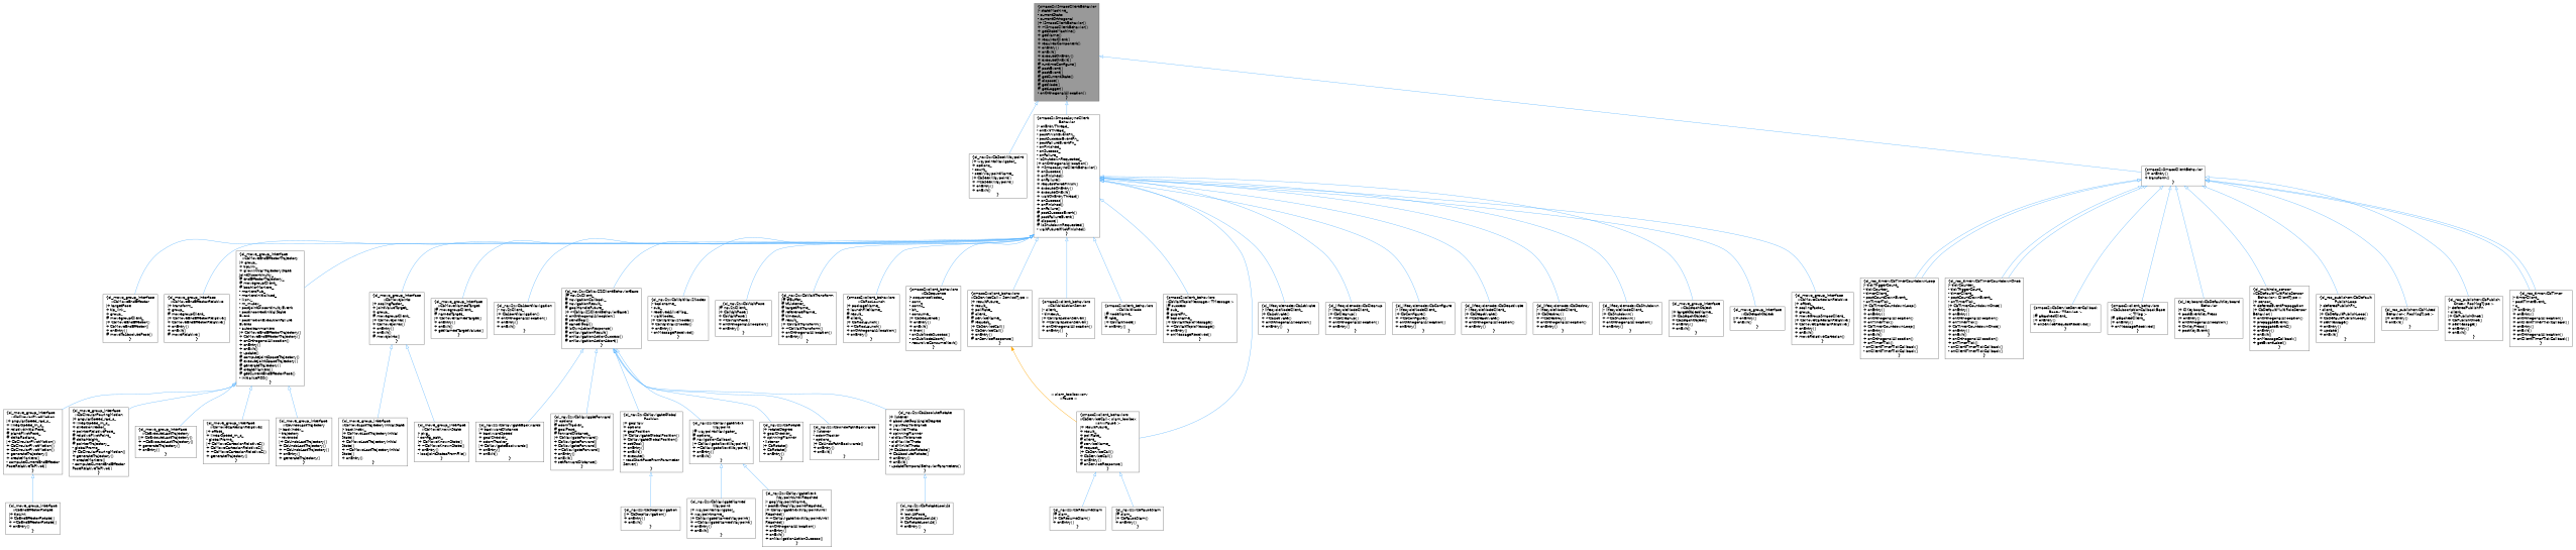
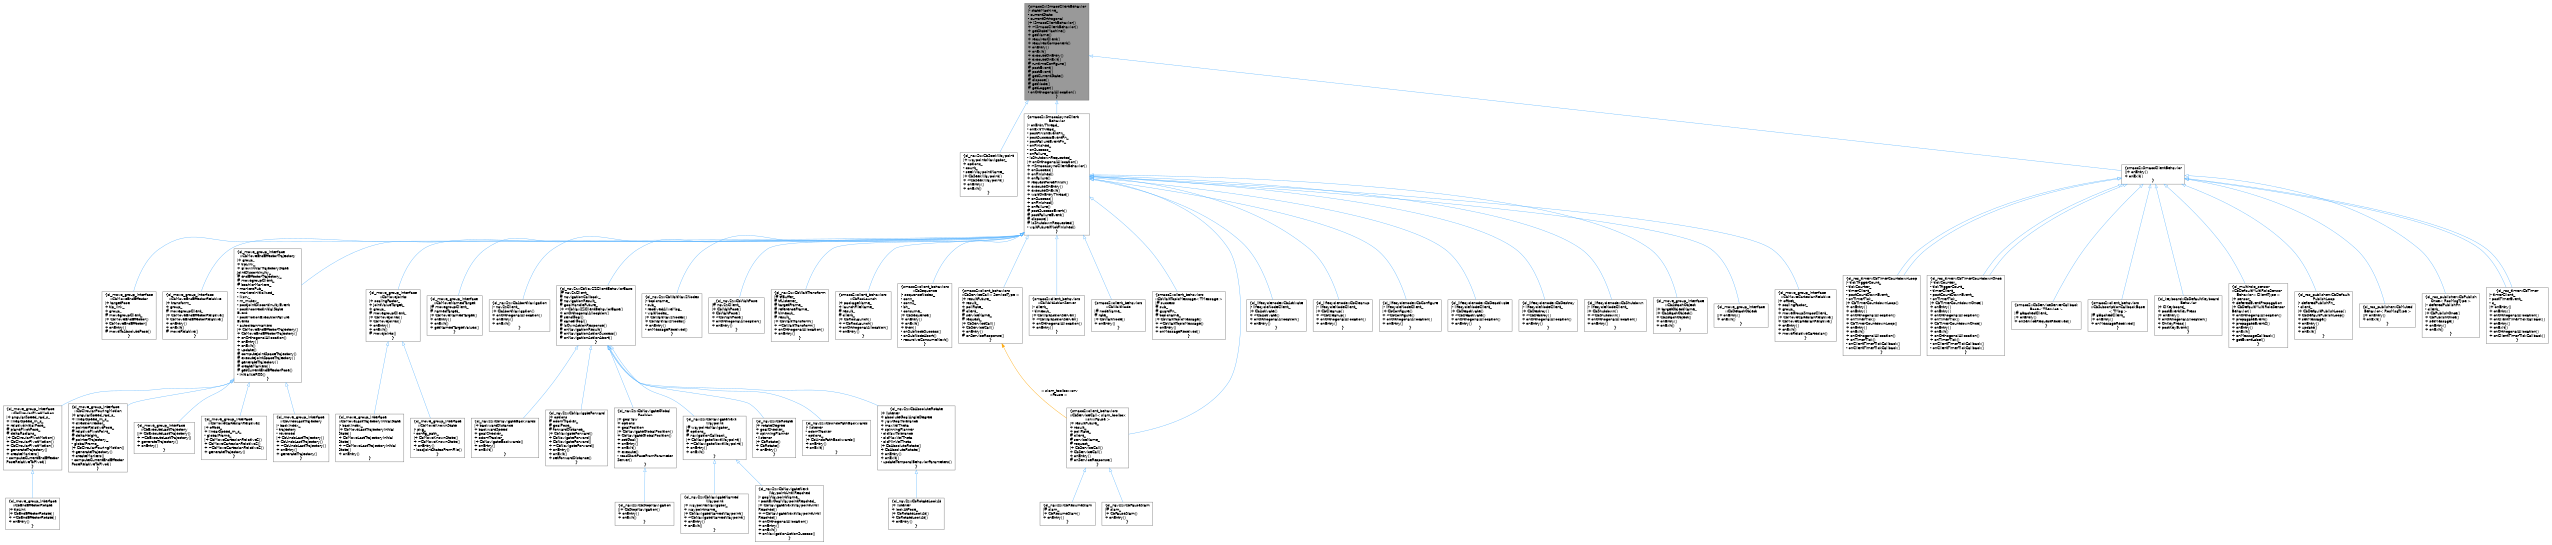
  digraph {
    node [color=gray40 fillcolor=white fontname=Helvetica fontsize=10 shape=box style=filled]
    edge [arrowtail=onormal color=steelblue1 dir=back fontname=Helvetica fontsize=10 labelfontname=Helvetica labelfontsize=10 style=solid]
    n1 [fillcolor=grey60 fontcolor=black height=0.2 label="{smacc2::ISmaccClientBehavior\n|- stateMachine_\l- currentState\l- currentOrthogonal\l|+ ISmaccClientBehavior()\l+ ~ISmaccClientBehavior()\l+ getStateMachine()\l+ getName()\l+ requiresClient()\l+ requiresComponent()\l+ onEntry()\l+ onExit()\l+ executeOnEntry()\l+ executeOnExit()\l# runtimeConfigure()\l# postEvent()\l# postEvent()\l# getCurrentState()\l# dispose()\l# getNode()\l# getLogger()\l- onOrthogonalAllocation()\l}" width=0.4]
    n2 [height=0.2 label="{cl_nav2z::CbSeekWaypoint\n|+ waypointsNavigator_\l+ options_\l- count_\l- seekWaypointName_\l|+ CbSeekWaypoint()\l+ ~CbSeekWaypoint()\l+ onEntry()\l+ onExit()\l}" width=0.4]
    n3 [height=0.2 label="{smacc2::SmaccAsyncClient\lBehavior\n|- onEntryThread_\l- onExitThread_\l- postFinishEventFn_\l- postSuccessEventFn_\l- postFailureEventFn_\l- onFinished_\l- onSuccess_\l- onFailure_\l- isShutdownRequested_\l|+ onOrthogonalAllocation()\l+ ~SmaccAsyncClientBehavior()\l+ onSuccess()\l+ onFinished()\l+ onFailure()\l+ requestForceFinish()\l+ executeOnEntry()\l+ executeOnExit()\l+ waitOnEntryThread()\l+ onSuccess()\l+ onFinished()\l+ onFailure()\l# postSuccessEvent()\l# postFailureEvent()\l# dispose()\l# isShutdownRequested()\l- waitFutureIfNotFinished()\l}" width=0.4]
-   n4 [height=0.2 label="{smacc2::SmaccClientBehavior\n||+ onEntry()\l+ transform()\l}" width=0.4]
+   n4 [height=0.2 label="{smacc2::SmaccClientBehavior\n||+ onEntry()\l+ onExit()\l}" width=0.4]
    n5 [height=0.2 label="{smacc2::client_behaviors\l::CbServiceCall\< slam_toolbox\l::srv::Pause \>\n|+ resultFuture_\l+ result_\l+ pollRate_\l# client_\l# serviceName_\l# request_\l|+ CbServiceCall()\l+ CbServiceCall()\l+ onEntry()\l# onServiceResponse()\l}" width=0.4]
    n6 [height=0.2 label="{cl_lifecyclenode::CbActivate\n|- lifecycleNodeClient_\l|+ CbActivate()\l+ ~CbActivate()\l+ onOrthogonalAllocation()\l+ onEntry()\l}" width=0.4]
    n7 [height=0.2 label="{cl_lifecyclenode::CbCleanup\n|- lifecycleNodeClient_\l|+ CbCleanup()\l+ ~CbCleanup()\l+ onOrthogonalAllocation()\l+ onEntry()\l}" width=0.4]
    n8 [height=0.2 label="{cl_lifecyclenode::CbConfigure\n|- lifecycleNodeClient_\l|+ CbConfigure()\l+ ~CbConfigure()\l+ onOrthogonalAllocation()\l+ onEntry()\l}" width=0.4]
    n9 [height=0.2 label="{cl_lifecyclenode::CbDeactivate\n|- lifecycleNodeClient_\l|+ CbDeactivate()\l+ ~CbDeactivate()\l+ onOrthogonalAllocation()\l+ onEntry()\l}" width=0.4]
    n10 [height=0.2 label="{cl_lifecyclenode::CbDestroy\n|- lifecycleNodeClient_\l|+ CbDestroy()\l+ ~CbDestroy()\l+ onOrthogonalAllocation()\l+ onEntry()\l}" width=0.4]
    n11 [height=0.2 label="{cl_lifecyclenode::CbShutdown\n|- lifecycleNodeClient_\l|+ CbShutdown()\l+ ~CbShutdown()\l+ onOrthogonalAllocation()\l+ onEntry()\l}" width=0.4]
    n12 [height=0.2 label="{cl_move_group_interface\l::CbAttachObject\n|+ targetObjectName_\l|+ CbAttachObject()\l+ CbAttachObject()\l+ onEntry()\l+ onExit()\l}" width=0.4]
    n13 [height=0.2 label="{cl_move_group_interface\l::CbDetachObject\n||+ onEntry()\l+ onExit()\l}" width=0.4]
    n14 [height=0.2 label="{cl_move_group_interface\l::CbMoveCartesianRelative\n|+ offset_\l+ scalingFactor_\l+ group_\l+ moveGroupSmaccClient_\l|+ CbMoveCartesianRelative()\l+ CbMoveCartesianRelative()\l+ onEntry()\l+ onExit()\l+ moveRelativeCartesian()\l}" width=0.4]
    n15 [height=0.2 label="{cl_move_group_interface\l::CbMoveEndEffector\n|+ targetPose\l+ tip_link_\l+ group_\l# movegroupClient_\l|+ CbMoveEndEffector()\l+ CbMoveEndEffector()\l+ onEntry()\l# moveToAbsolutePose()\l}" width=0.4]
    n16 [height=0.2 label="{cl_move_group_interface\l::CbMoveEndEffectorRelative\n|+ transform_\l+ group_\l# movegroupClient_\l|+ CbMoveEndEffectorRelative()\l+ CbMoveEndEffectorRelative()\l+ onEntry()\l+ onExit()\l# moveRelative()\l}" width=0.4]
    n17 [height=0.2 label="{cl_move_group_interface\l::CbMoveEndEffectorTrajectory\n|+ group_\l+ tipLink_\l+ allowInitialTrajectoryState\lJointDiscontinuity_\l# endEffectorTrajectory_\l# movegroupClient_\l# beahiorMarkers_\l- markersPub_\l- markersInitialized_\l- iksrv_\l- m_mutex_\l- postJointDiscontinuityEvent\l- postIncorrectInitialState\lEvent\l- postMotionExecutionFailure\lEvents\l- autocleanmarkers\l|+ CbMoveEndEffectorTrajectory()\l+ CbMoveEndEffectorTrajectory()\l+ onOrthogonalAllocation()\l+ onEntry()\l+ onExit()\l+ update()\l# computeJointSpaceTrajectory()\l# executeJointSpaceTrajectory()\l# generateTrajectory()\l# createMarkers()\l# getCurrentEndEffectorPose()\l- initializeROS()\l}" width=0.4]
    n18 [height=0.2 label="{cl_move_group_interface\l::CbMoveJoints\n|+ scalingFactor_\l+ jointValueTarget_\l+ group_\l# movegroupClient_\l|+ CbMoveJoints()\l+ CbMoveJoints()\l+ onEntry()\l+ onExit()\l# moveJoints()\l}" width=0.4]
    n19 [height=0.2 label="{cl_move_group_interface\l::CbMoveNamedTarget\n|# movegroupClient_\l# namedTarget_\l|+ CbMoveNamedTarget()\l+ onEntry()\l+ onExit()\l+ getNamedTargetValues()\l}" width=0.4]
    n20 [height=0.2 label="{cl_nav2z::CbAbortNavigation\n|- nav2zClient_\l|+ CbAbortNavigation()\l+ onOrthogonalAllocation()\l+ onEntry()\l+ onExit()\l}" width=0.4]
    n21 [height=0.2 label="{cl_nav2z::CbNav2ZClientBehaviorBase\n|# nav2zClient_\l# navigationCallback_\l# navigationResult_\l# goalHandleFuture_\l|+ ~CbNav2ZClientBehaviorBase()\l+ onOrthogonalAllocation()\l# sendGoal()\l# cancelGoal()\l# isOwnActionResponse()\l# onNavigationResult()\l# onNavigationActionSuccess()\l# onNavigationActionAbort()\l}" width=0.4]
    n22 [height=0.2 label="{cl_nav2z::CbWaitNav2Nodes\n|- topicname_\l- sub_\l- receivedAliveMsg_\l- waitNodes_\l|+ CbWaitNav2Nodes()\l+ CbWaitNav2Nodes()\l+ onEntry()\l- onMessageReceived()\l}" width=0.4]
    n23 [height=0.2 label="{cl_nav2z::CbWaitPose\n|# nav2zClient_\l|+ CbWaitPose()\l+ CbWaitPose()\l+ ~CbWaitPose()\l+ onOrthogonalAllocation()\l+ onEntry()\l}" width=0.4]
    n24 [height=0.2 label="{cl_nav2z::CbWaitTransform\n|# tfBuffer_\l# tfListener_\l# targetFrame_\l# referenceFrame_\l# timeout_\l# result_\l|+ CbWaitTransform()\l+ ~CbWaitTransform()\l+ onOrthogonalAllocation()\l+ onEntry()\l}" width=0.4]
    n25 [height=0.2 label="{smacc2::client_behaviors\l::CbRosLaunch\n|+ packageName_\l+ launchFileName_\l# result_\l# client_\l|+ CbRosLaunch()\l+ ~CbRosLaunch()\l+ onOrthogonalAllocation()\l+ onEntry()\l}" width=0.4]
    n26 [height=0.2 label="{smacc2::client_behaviors\l::CbSequence\n|- sequenceNodes_\l- conn_\l- conn2_\l- bh_\l- consume_\l|+ CbSequence()\l+ onEntry()\l+ onExit()\l+ then()\l- onSubNodeSuccess()\l- onSubNodeAbort()\l- recursiveConsumeNext()\l}" width=0.4]
    n27 [height=0.2 label="{smacc2::client_behaviors\l::CbServiceCall\< ServiceType \>\n|+ resultFuture_\l+ result_\l+ pollRate_\l# client_\l# serviceName_\l# request_\l|+ CbServiceCall()\l+ CbServiceCall()\l+ onEntry()\l# onServiceResponse()\l}" width=0.4]
    n28 [height=0.2 label="{smacc2::client_behaviors\l::CbWaitActionServer\n|- client_\l- timeout_\l|+ CbWaitActionServer()\l+ ~CbWaitActionServer()\l+ onOrthogonalAllocation()\l+ onEntry()\l}" width=0.4]
    n29 [height=0.2 label="{smacc2::client_behaviors\l::CbWaitNode\n|# nodeName_\l# rate_\l|+ CbWaitNode()\l+ onEntry()\l}" width=0.4]
    n30 [height=0.2 label="{smacc2::client_behaviors\l::CbWaitTopicMessage\< TMessage \>\n|# success\l# sub_\l# guardFn_\l# topicname_\l|+ CbWaitTopicMessage()\l+ ~CbWaitTopicMessage()\l+ onEntry()\l+ onMessageReceived()\l}" width=0.4]
    n31 [height=0.2 label="{cl_nav2z::CbPauseSlam\n|# slam_\l|+ CbPauseSlam()\l+ onEntry()\l}" width=0.4]
    n32 [height=0.2 label="{cl_nav2z::CbResumeSlam\n|# slam_\l|+ CbResumeSlam()\l+ onEntry()\l}" width=0.4]
    n33 [height=0.2 label="{cl_move_group_interface\l::CbCircularPivotMotion\n|+ angularSpeed_rad_s_\l+ linearSpeed_m_s_\l+ relativeInitialPose_\l# planePivotPose_\l# deltaRadians_\l|+ CbCircularPivotMotion()\l+ CbCircularPivotMotion()\l+ CbCircularPivotMotion()\l+ generateTrajectory()\l+ createMarkers()\l- computeCurrentEndEffector\lPoseRelativeToPivot()\l}" width=0.4]
    n34 [height=0.2 label="{cl_move_group_interface\l::CbCircularPouringMotion\n|+ angularSpeed_rad_s_\l+ linearSpeed_m_s_\l+ directionVector_\l+ pointerRelativePose_\l# relativePivotPoint_\l# deltaHeight_\l# pointerTrajectory_\l- globalFrame_\l|+ CbCircularPouringMotion()\l+ generateTrajectory()\l+ createMarkers()\l- computeCurrentEndEffector\lPoseRelativeToPivot()\l}" width=0.4]
    n35 [height=0.2 label="{cl_move_group_interface\l::CbExecuteLastTrajectory\n||+ CbExecuteLastTrajectory()\l+ ~CbExecuteLastTrajectory()\l+ generateTrajectory()\l+ onEntry()\l}" width=0.4]
    n36 [height=0.2 label="{cl_move_group_interface\l::CbMoveCartesianRelative2\n|+ offset_\l+ linearSpeed_m_s_\l- globalFrame_\l|+ CbMoveCartesianRelative2()\l+ CbMoveCartesianRelative2()\l+ ~CbMoveCartesianRelative2()\l+ generateTrajectory()\l}" width=0.4]
    n37 [height=0.2 label="{cl_move_group_interface\l::CbUndoLastTrajectory\n|- backIndex_\l- trajectory\l- reversed\l|+ CbUndoLastTrajectory()\l+ CbUndoLastTrajectory()\l+ ~CbUndoLastTrajectory()\l+ onEntry()\l+ generateTrajectory()\l}" width=0.4]
    n38 [height=0.2 label="{cl_move_group_interface\l::CbEndEffectorRotate\n|+ tipLink\l|+ CbEndEffectorRotate()\l+ ~CbEndEffectorRotate()\l+ onEntry()\l}" width=0.4]
    n39 [height=0.2 label="{cl_move_group_interface\l::CbMoveKnownState\n|- pkg_\l- config_path_\l|+ CbMoveKnownState()\l+ ~CbMoveKnownState()\l+ onEntry()\l- loadJointStatesFromFile()\l}" width=0.4]
    n40 [height=0.2 label="{cl_move_group_interface\l::CbMoveLastTrajectoryInitialState\n|- backIndex_\l|+ CbMoveLastTrajectoryInitial\lState()\l+ CbMoveLastTrajectoryInitial\lState()\l+ ~CbMoveLastTrajectoryInitial\lState()\l+ onEntry()\l}" width=0.4]
    n41 [height=0.2 label="{cl_nav2z::CbAbsoluteRotate\n|+ listener\l+ absoluteGoalAngleDegree\l+ yawGoalTolerance\l+ maxVelTheta\l+ spinningPlanner\l- oldYawTolerance\l- oldMaxVelTheta\l- oldMinVelTheta\l|+ CbAbsoluteRotate()\l+ CbAbsoluteRotate()\l+ onEntry()\l+ onExit()\l- updateTemporalBehaviorParameters()\l}" width=0.4]
    n42 [height=0.2 label="{cl_nav2z::CbNavigateBackwards\n|+ backwardDistance\l+ backwardSpeed\l+ goalChecker_\l+ odomTracker_\l|+ CbNavigateBackwards()\l+ onEntry()\l+ onExit()\l}" width=0.4]
    n43 [height=0.2 label="{cl_nav2z::CbNavigateForward\n|+ options\l# odomTracker_\l# goalPose_\l# forwardDistance_\l|+ CbNavigateForward()\l+ CbNavigateForward()\l+ CbNavigateForward()\l+ ~CbNavigateForward()\l+ onEntry()\l+ onExit()\l+ setForwardDistance()\l}" width=0.4]
    n44 [height=0.2 label="{cl_nav2z::CbNavigateGlobal\lPosition\n|+ goalYaw\l+ options\l+ goalPosition\l|+ CbNavigateGlobalPosition()\l+ CbNavigateGlobalPosition()\l+ setGoal()\l+ onEntry()\l+ onExit()\l+ execute()\l- readStartPoseFromParameter\lServer()\l}" width=0.4]
    n45 [height=0.2 label="{cl_nav2z::CbNavigateNext\lWaypoint\n|# waypointsNavigator_\l# options_\l# navigationCallback_\l|+ CbNavigateNextWaypoint()\l+ ~CbNavigateNextWaypoint()\l+ onEntry()\l+ onExit()\l}" width=0.4]
    n46 [height=0.2 label="{cl_nav2z::CbRotate\n|+ rotateDegree\l+ goalChecker_\l+ spinningPlanner\l- listener\l|+ CbRotate()\l+ CbRotate()\l+ onEntry()\l}" width=0.4]
    n47 [height=0.2 label="{cl_nav2z::CbUndoPathBackwards\n|- listener\l- odomTracker\l- options_\l|+ CbUndoPathBackwards()\l+ onEntry()\l+ onExit()\l}" width=0.4]
    n48 [height=0.2 label="{cl_nav2z::CbRotateLookAt\n|+ listener\l+ lookAtPose_\l|+ CbRotateLookAt()\l+ CbRotateLookAt()\l+ onEntry()\l}" width=0.4]
    n49 [height=0.2 label="{cl_nav2z::CbStopNavigation\n||+ CbStopNavigation()\l+ onEntry()\l+ onExit()\l}" width=0.4]
    n50 [height=0.2 label="{cl_nav2z::CbNavigateNamed\lWaypoint\n|+ waypointsNavigator_\l+ waypointname_\l|+ CbNavigateNamedWaypoint()\l+ ~CbNavigateNamedWaypoint()\l+ onEntry()\l+ onExit()\l}" width=0.4]
    n51 [height=0.2 label="{cl_nav2z::CbNavigateNext\lWaypointUntilReached\n|- goalWaypointName_\l- postEvGoalWaypointReached_\l|+ CbNavigateNextWaypointUntil\lReached()\l+ ~CbNavigateNextWaypointUntil\lReached()\l+ onOrthogonalAllocation()\l+ onEntry()\l+ onExit()\l+ onNavigationActionSuccess()\l}" width=0.4]
    n52 [height=0.2 label="{cl_keyboard::CbDefaultKeyboard\lBehavior\n|+ ClKeyboard_\l+ postEventKeyPress\l|+ onEntry()\l+ onOrthogonalAllocation()\l+ OnKeyPress()\l+ postKeyEvent()\l}" width=0.4]
    n53 [height=0.2 label="{cl_multirole_sensor\l::CbDefaultMultiRoleSensor\lBehavior\< ClientType \>\n|+ sensor_\l+ deferedEventPropagation\l|+ CbDefaultMultiRoleSensor\lBehavior()\l+ onOrthogonalAllocation()\l+ propagateEvent()\l+ propagateEvent2()\l+ onEntry()\l+ onExit()\l+ onMessageCallback()\l+ getEventLabel()\l}" width=0.4]
    n54 [height=0.2 label="{cl_ros_publisher::CbDefault\lPublishLoop\n|- deferedPublishFn_\l- client_\l|+ CbDefaultPublishLoop()\l+ CbDefaultPublishLoop()\l+ setMessage()\l+ onEntry()\l+ update()\l+ onExit()\l}" width=0.4]
    n55 [height=0.2 label="{cl_ros_publisher::CbMuted\lBehavior\< RosMsgType \>\n||+ onEntry()\l+ onExit()\l}" width=0.4]
    n56 [height=0.2 label="{cl_ros_publisher::CbPublish\lOnce\< RosMsgType \>\n|- deferedPublishFn\l- client_\l|+ CbPublishOnce()\l+ CbPublishOnce()\l+ setMessage()\l+ onEntry()\l+ onExit()\l}" width=0.4]
    n57 [height=0.2 label="{cl_ros_timer::CbTimer\n|- timerClient_\l- postTimerEvent_\l- c_\l|+ onEntry()\l+ onEntry()\l+ onOrthogonalAllocation()\l+ onClientTimerTickCallback()\l+ onEntry()\l+ onExit()\l+ onOrthogonalAllocation()\l+ onClientTimerTickCallback()\l}" width=0.4]
    n58 [height=0.2 label="{cl_ros_timer::CbTimerCountdownLoop\n|- tickTriggerCount_\l- tickCounter_\l- timerClient_\l- postCountDownEvent_\l- onTimerTick_\l|+ CbTimerCountdownLoop()\l+ onEntry()\l+ onEntry()\l+ onOrthogonalAllocation()\l+ onTimerTick()\l+ CbTimerCountdownLoop()\l+ onEntry()\l+ onExit()\l+ onOrthogonalAllocation()\l+ onTimerTick()\l- onClientTimerTickCallback()\l- onClientTimerTickCallback()\l}" width=0.4]
    n59 [height=0.2 label="{cl_ros_timer::CbTimerCountdownOnce\n|- tickCounter_\l- tickTriggerCount_\l- timerClient_\l- postCountDownEvent_\l- onTimerTick_\l|+ CbTimerCountdownOnce()\l+ onEntry()\l+ onEntry()\l+ onOrthogonalAllocation()\l+ onTimerTick()\l+ CbTimerCountdownOnce()\l+ onEntry()\l+ onExit()\l+ onOrthogonalAllocation()\l+ onTimerTick()\l- onClientTimerTickCallback()\l- onClientTimerTickCallback()\l}" width=0.4]
    n60 [height=0.2 label="{smacc2::CbServiceServerCallback\lBase\< TService \>\n|# attachedClient_\l|+ onEntry()\l+ onServiceRequestReceived()\l}" width=0.4]
    n61 [height=0.2 label="{smacc2::client_behaviors\l::CbSubscriptionCallbackBase\l\< TMsg \>\n|# attachedClient_\l|+ onEntry()\l+ onMessageReceived()\l}" width=0.4]
    n1 -> n2
    n1 -> n3
    n1 -> n4
    n3 -> n5
    n3 -> n6
    n3 -> n7
    n3 -> n8
    n3 -> n9
    n3 -> n10
    n3 -> n11
    n3 -> n12
    n3 -> n13
    n3 -> n14
    n3 -> n15
    n3 -> n16
    n3 -> n17
    n3 -> n18
    n3 -> n19
    n3 -> n20
    n3 -> n21
    n3 -> n22
    n3 -> n23
    n3 -> n24
    n3 -> n25
    n3 -> n26
    n3 -> n27
    n3 -> n28
    n3 -> n29
    n3 -> n30
    n4 -> n52
    n4 -> n53
    n4 -> n54
    n4 -> n55
    n4 -> n56
    n4 -> n57
    n4 -> n57
    n4 -> n58
    n4 -> n58
    n4 -> n59
    n4 -> n59
    n4 -> n60
    n4 -> n61
    n5 -> n31
    n5 -> n32
    n17 -> n33
    n17 -> n34
    n17 -> n35
    n17 -> n36
    n17 -> n37
    n18 -> n39
    n18 -> n40
    n21 -> n41
    n21 -> n42
    n21 -> n43
    n21 -> n44
    n21 -> n45
    n21 -> n46
    n21 -> n47
    n27 -> n5 [color=orange label=" \< slam_toolbox::srv\l::Pause \>" arrowtail=""]
    n33 -> n38
    n41 -> n48
    n44 -> n49
    n45 -> n50
    n45 -> n51
  }
